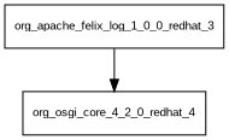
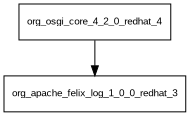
  digraph {
    fontname="Liberation Sans"
    node [fontsize=10.0 shape=box fontname="Liberation Sans"]
    org_apache_felix_log_1_0_0_redhat_3
    org_osgi_core_4_2_0_redhat_4
-   org_apache_felix_log_1_0_0_redhat_3 -> org_osgi_core_4_2_0_redhat_4 [fontname="Liberation Sans"]
+   org_osgi_core_4_2_0_redhat_4 -> org_apache_felix_log_1_0_0_redhat_3 [fontname="Liberation Sans"]
  }
